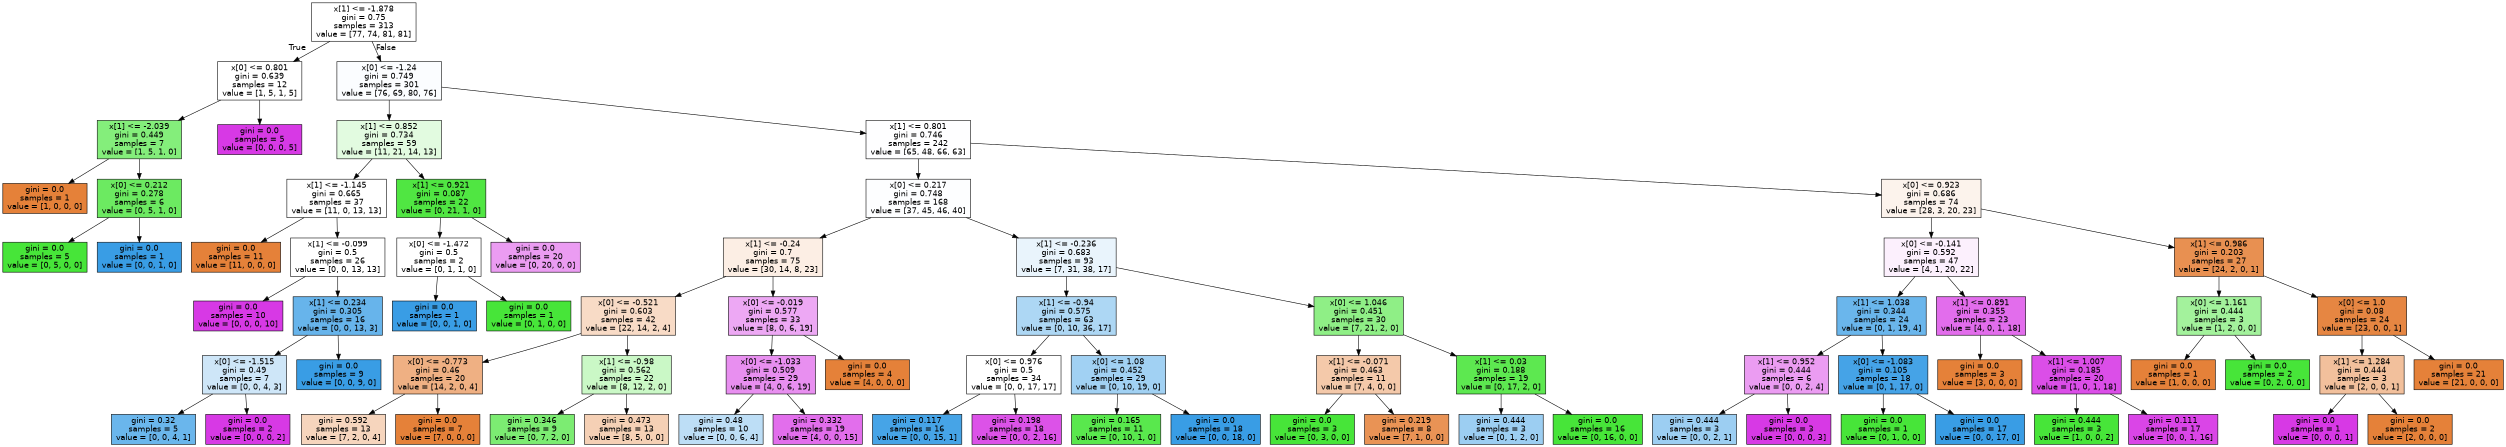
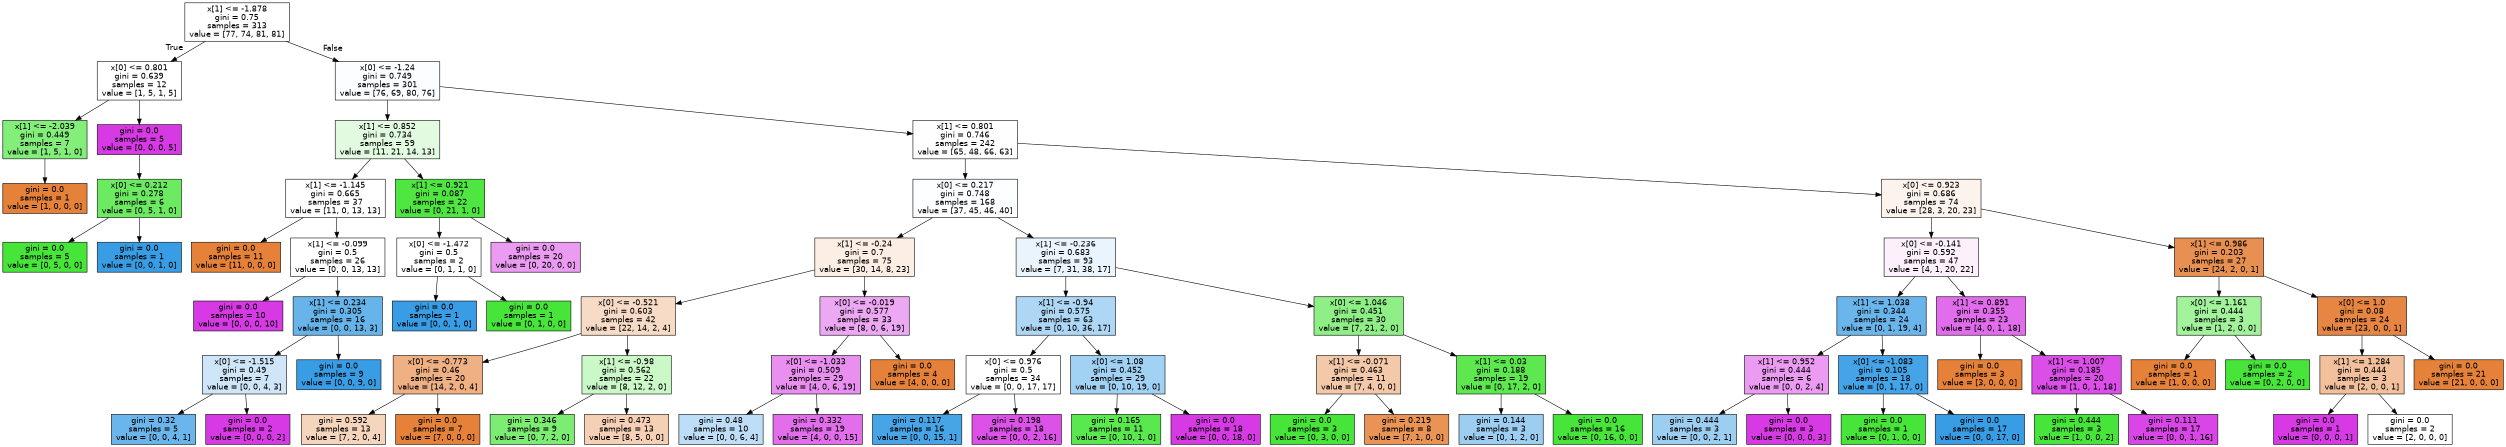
  digraph {
    node [color=black fillcolor="#e58139" fontname=helvetica shape=box style=filled]
    edge [fontname=helvetica]
    n1 [fillcolor="#ffffff" label="x[1] <= -1.878\ngini = 0.75\nsamples = 313\nvalue = [77, 74, 81, 81]"]
    n2 [fillcolor="#ffffff" label="x[0] <= 0.801\ngini = 0.639\nsamples = 12\nvalue = [1, 5, 1, 5]"]
    n3 [fillcolor="#fbfdff" label="x[0] <= -1.24\ngini = 0.749\nsamples = 301\nvalue = [76, 69, 80, 76]"]
    n4 [fillcolor="#84ee7b" label="x[1] <= -2.039\ngini = 0.449\nsamples = 7\nvalue = [1, 5, 1, 0]"]
    n5 [fillcolor="#d739e5" label="gini = 0.0\nsamples = 5\nvalue = [0, 0, 0, 5]"]
    n6 [fillcolor="#e2fbe0" label="x[1] <= 0.852\ngini = 0.734\nsamples = 59\nvalue = [11, 21, 14, 13]"]
    n7 [fillcolor="#fefeff" label="x[1] <= 0.801\ngini = 0.746\nsamples = 242\nvalue = [65, 48, 66, 63]"]
    n8 [label="gini = 0.0\nsamples = 1\nvalue = [1, 0, 0, 0]"]
    n9 [fillcolor="#6cea61" label="x[0] <= 0.212\ngini = 0.278\nsamples = 6\nvalue = [0, 5, 1, 0]"]
    n10 [fillcolor="#47e539" label="gini = 0.0\nsamples = 5\nvalue = [0, 5, 0, 0]"]
    n11 [fillcolor="#399de5" label="gini = 0.0\nsamples = 1\nvalue = [0, 0, 1, 0]"]
    n12 [fillcolor="#ffffff" label="x[1] <= -1.145\ngini = 0.665\nsamples = 37\nvalue = [11, 0, 13, 13]"]
    n13 [fillcolor="#50e642" label="x[1] <= 0.921\ngini = 0.087\nsamples = 22\nvalue = [0, 21, 1, 0]"]
    n14 [fillcolor="#fdfeff" label="x[0] <= 0.217\ngini = 0.748\nsamples = 168\nvalue = [37, 45, 46, 40]"]
    n15 [fillcolor="#fcf3ec" label="x[0] <= 0.923\ngini = 0.686\nsamples = 74\nvalue = [28, 3, 20, 23]"]
    n16 [label="gini = 0.0\nsamples = 11\nvalue = [11, 0, 0, 0]"]
    n17 [fillcolor="#ffffff" label="x[1] <= -0.099\ngini = 0.5\nsamples = 26\nvalue = [0, 0, 13, 13]"]
    n18 [fillcolor="#ffffff" label="x[0] <= -1.472\ngini = 0.5\nsamples = 2\nvalue = [0, 1, 1, 0]"]
    n19 [fillcolor="#eb9cf2" label="gini = 0.0\nsamples = 20\nvalue = [0, 20, 0, 0]"]
    n20 [fillcolor="#d739e5" label="gini = 0.0\nsamples = 10\nvalue = [0, 0, 0, 10]"]
    n21 [fillcolor="#67b4eb" label="x[1] <= 0.234\ngini = 0.305\nsamples = 16\nvalue = [0, 0, 13, 3]"]
    n22 [fillcolor="#cee6f8" label="x[0] <= -1.515\ngini = 0.49\nsamples = 7\nvalue = [0, 0, 4, 3]"]
    n23 [fillcolor="#399de5" label="gini = 0.0\nsamples = 9\nvalue = [0, 0, 9, 0]"]
    n24 [fillcolor="#6ab6ec" label="gini = 0.32\nsamples = 5\nvalue = [0, 0, 4, 1]"]
    n25 [fillcolor="#d739e5" label="gini = 0.0\nsamples = 2\nvalue = [0, 0, 0, 2]"]
    n26 [fillcolor="#399de5" label="gini = 0.0\nsamples = 1\nvalue = [0, 0, 1, 0]"]
    n27 [fillcolor="#47e539" label="gini = 0.0\nsamples = 1\nvalue = [0, 1, 0, 0]"]
    n28 [fillcolor="#fceee4" label="x[1] <= -0.24\ngini = 0.7\nsamples = 75\nvalue = [30, 14, 8, 23]"]
    n29 [fillcolor="#e9f4fc" label="x[1] <= -0.236\ngini = 0.683\nsamples = 93\nvalue = [7, 31, 38, 17]"]
    n30 [fillcolor="#fcf0fd" label="x[0] <= -0.141\ngini = 0.592\nsamples = 47\nvalue = [4, 1, 20, 22]"]
    n31 [fillcolor="#e89051" label="x[1] <= 0.986\ngini = 0.203\nsamples = 27\nvalue = [24, 2, 0, 1]"]
    n32 [fillcolor="#f8dbc6" label="x[0] <= -0.521\ngini = 0.603\nsamples = 42\nvalue = [22, 14, 2, 4]"]
    n33 [fillcolor="#eda8f4" label="x[0] <= -0.019\ngini = 0.577\nsamples = 33\nvalue = [8, 0, 6, 19]"]
    n34 [fillcolor="#add7f4" label="x[1] <= -0.94\ngini = 0.575\nsamples = 63\nvalue = [0, 10, 36, 17]"]
    n35 [fillcolor="#8fef86" label="x[0] <= 1.046\ngini = 0.451\nsamples = 30\nvalue = [7, 21, 2, 0]"]
    n36 [fillcolor="#efb083" label="x[0] <= -0.773\ngini = 0.46\nsamples = 20\nvalue = [14, 2, 0, 4]"]
    n37 [fillcolor="#caf8c6" label="x[1] <= -0.98\ngini = 0.562\nsamples = 22\nvalue = [8, 12, 2, 0]"]
    n38 [fillcolor="#e88ff0" label="x[0] <= -1.033\ngini = 0.509\nsamples = 29\nvalue = [4, 0, 6, 19]"]
    n39 [label="gini = 0.0\nsamples = 4\nvalue = [4, 0, 0, 0]"]
    n40 [fillcolor="#f6d5bd" label="gini = 0.592\nsamples = 13\nvalue = [7, 2, 0, 4]"]
    n41 [label="gini = 0.0\nsamples = 7\nvalue = [7, 0, 0, 0]"]
    n42 [fillcolor="#7cec72" label="gini = 0.346\nsamples = 9\nvalue = [0, 7, 2, 0]"]
    n43 [fillcolor="#f5d0b5" label="gini = 0.473\nsamples = 13\nvalue = [8, 5, 0, 0]"]
    n44 [fillcolor="#bddef6" label="gini = 0.48\nsamples = 10\nvalue = [0, 0, 6, 4]"]
    n45 [fillcolor="#e26eec" label="gini = 0.332\nsamples = 19\nvalue = [4, 0, 0, 15]"]
    n46 [fillcolor="#ffffff" label="x[0] <= 0.976\ngini = 0.5\nsamples = 34\nvalue = [0, 0, 17, 17]"]
    n47 [fillcolor="#a1d1f3" label="x[0] <= 1.08\ngini = 0.452\nsamples = 29\nvalue = [0, 10, 19, 0]"]
    n48 [fillcolor="#f4c9aa" label="x[1] <= -0.071\ngini = 0.463\nsamples = 11\nvalue = [7, 4, 0, 0]"]
    n49 [fillcolor="#5de850" label="x[1] <= 0.03\ngini = 0.188\nsamples = 19\nvalue = [0, 17, 2, 0]"]
    n50 [fillcolor="#46a4e7" label="gini = 0.117\nsamples = 16\nvalue = [0, 0, 15, 1]"]
    n51 [fillcolor="#dc52e8" label="gini = 0.198\nsamples = 18\nvalue = [0, 0, 2, 16]"]
    n52 [fillcolor="#59e84d" label="gini = 0.165\nsamples = 11\nvalue = [0, 10, 1, 0]"]
-   n53 [fillcolor="#399de5" label="gini = 0.0\nsamples = 18\nvalue = [0, 0, 18, 0]"]
+   n53 [fillcolor="#d739e5" label="gini = 0.0\nsamples = 18\nvalue = [0, 0, 18, 0]"]
    n54 [fillcolor="#47e539" label="gini = 0.0\nsamples = 3\nvalue = [0, 3, 0, 0]"]
    n55 [fillcolor="#e99355" label="gini = 0.219\nsamples = 8\nvalue = [7, 1, 0, 0]"]
-   n56 [fillcolor="#9ccef2" label="gini = 0.444\nsamples = 3\nvalue = [0, 1, 2, 0]"]
+   n56 [fillcolor="#9ccef2" label="gini = 0.144\nsamples = 3\nvalue = [0, 1, 2, 0]"]
    n57 [fillcolor="#47e539" label="gini = 0.0\nsamples = 16\nvalue = [0, 16, 0, 0]"]
    n58 [fillcolor="#6ab6ec" label="x[1] <= 1.038\ngini = 0.344\nsamples = 24\nvalue = [0, 1, 19, 4]"]
    n59 [fillcolor="#e26dec" label="x[1] <= 0.891\ngini = 0.355\nsamples = 23\nvalue = [4, 0, 1, 18]"]
    n60 [fillcolor="#a3f29c" label="x[0] <= 1.161\ngini = 0.444\nsamples = 3\nvalue = [1, 2, 0, 0]"]
    n61 [fillcolor="#e68642" label="x[0] <= 1.0\ngini = 0.08\nsamples = 24\nvalue = [23, 0, 0, 1]"]
    n62 [fillcolor="#eb9cf2" label="x[1] <= 0.952\ngini = 0.444\nsamples = 6\nvalue = [0, 0, 2, 4]"]
    n63 [fillcolor="#45a3e7" label="x[0] <= -1.083\ngini = 0.105\nsamples = 18\nvalue = [0, 1, 17, 0]"]
    n64 [label="gini = 0.0\nsamples = 3\nvalue = [3, 0, 0, 0]"]
    n65 [fillcolor="#db4ee8" label="x[1] <= 1.007\ngini = 0.185\nsamples = 20\nvalue = [1, 0, 1, 18]"]
    n66 [fillcolor="#9ccef2" label="gini = 0.444\nsamples = 3\nvalue = [0, 0, 2, 1]"]
    n67 [fillcolor="#d739e5" label="gini = 0.0\nsamples = 3\nvalue = [0, 0, 0, 3]"]
    n68 [fillcolor="#47e539" label="gini = 0.0\nsamples = 1\nvalue = [0, 1, 0, 0]"]
    n69 [fillcolor="#399de5" label="gini = 0.0\nsamples = 17\nvalue = [0, 0, 17, 0]"]
    n70 [fillcolor="#47e539" label="gini = 0.444\nsamples = 3\nvalue = [1, 0, 0, 2]"]
    n71 [fillcolor="#da45e7" label="gini = 0.111\nsamples = 17\nvalue = [0, 0, 1, 16]"]
    n72 [label="gini = 0.0\nsamples = 1\nvalue = [1, 0, 0, 0]"]
    n73 [fillcolor="#47e539" label="gini = 0.0\nsamples = 2\nvalue = [0, 2, 0, 0]"]
    n74 [fillcolor="#f2c09c" label="x[1] <= 1.284\ngini = 0.444\nsamples = 3\nvalue = [2, 0, 0, 1]"]
    n75 [label="gini = 0.0\nsamples = 21\nvalue = [21, 0, 0, 0]"]
    n76 [fillcolor="#d739e5" label="gini = 0.0\nsamples = 1\nvalue = [0, 0, 0, 1]"]
-   n77 [label="gini = 0.0\nsamples = 2\nvalue = [2, 0, 0, 0]"]
+   n77 [fillcolor="#ffffff" label="gini = 0.0\nsamples = 2\nvalue = [2, 0, 0, 0]"]
    n1 -> n2 [headlabel=True labelangle=45 labeldistance=2.5]
    n1 -> n3 [headlabel=False labelangle=-45 labeldistance=2.5]
    n2 -> n4
    n2 -> n5
    n3 -> n6
    n3 -> n7
    n4 -> n8
-   n4 -> n9
+   n5 -> n9
    n6 -> n12
    n6 -> n13
    n7 -> n14
    n7 -> n15
    n9 -> n10
    n9 -> n11
    n12 -> n16
    n12 -> n17
    n13 -> n18
    n13 -> n19
    n14 -> n28
    n14 -> n29
    n15 -> n30
    n15 -> n31
    n17 -> n20
    n17 -> n21
    n18 -> n26
    n18 -> n27
    n21 -> n22
    n21 -> n23
    n22 -> n24
    n22 -> n25
    n28 -> n32
    n28 -> n33
    n29 -> n34
    n29 -> n35
    n30 -> n58
    n30 -> n59
    n31 -> n60
    n31 -> n61
    n32 -> n36
    n32 -> n37
    n33 -> n38
    n33 -> n39
    n34 -> n46
    n34 -> n47
    n35 -> n48
    n35 -> n49
    n36 -> n40
    n36 -> n41
    n37 -> n42
    n37 -> n43
    n38 -> n44
    n38 -> n45
    n46 -> n50
    n46 -> n51
    n47 -> n52
    n47 -> n53
    n48 -> n54
    n48 -> n55
    n49 -> n56
    n49 -> n57
    n58 -> n62
    n58 -> n63
    n59 -> n64
    n59 -> n65
    n60 -> n72
    n60 -> n73
    n61 -> n74
    n61 -> n75
    n62 -> n66
    n62 -> n67
    n63 -> n68
    n63 -> n69
    n65 -> n70
    n65 -> n71
    n74 -> n76
    n74 -> n77
  }
